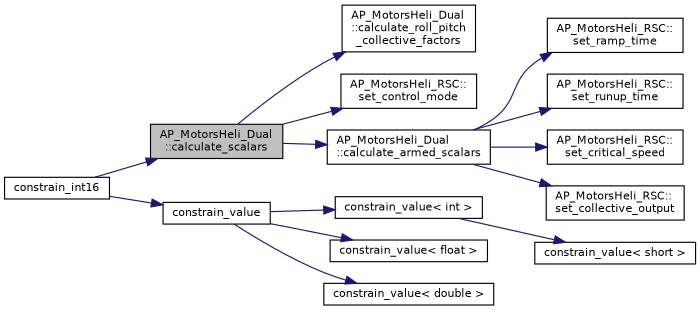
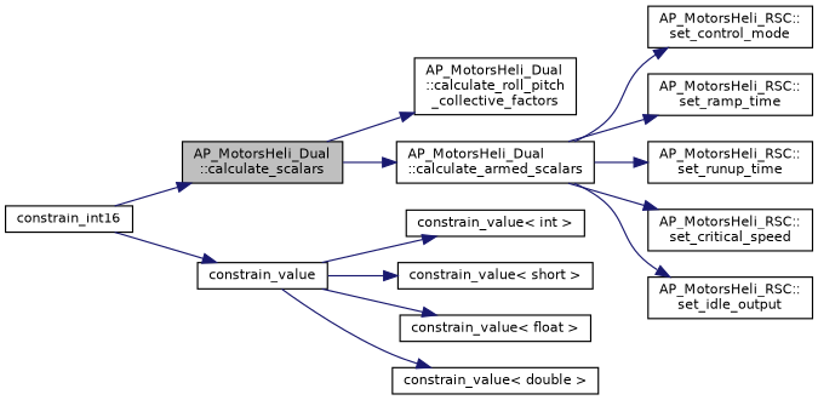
  digraph {
    rankdir=LR
    node [color=black fillcolor=white fontname=Helvetica fontsize=10 shape=record style=filled]
    edge [color=midnightblue fontname=Helvetica fontsize=10 labelfontname=Helvetica labelfontsize=10 style=solid]
    n1 [fillcolor=grey75 fontcolor=black height=0.2 label="AP_MotorsHeli_Dual\l::calculate_scalars" width=0.4]
    n2 [height=0.2 label="AP_MotorsHeli_Dual\l::calculate_roll_pitch\l_collective_factors" width=0.4]
    n3 [height=0.2 label="AP_MotorsHeli_RSC::\lset_control_mode" width=0.4]
    n4 [height=0.2 label="AP_MotorsHeli_Dual\l::calculate_armed_scalars" width=0.4]
    n5 [height=0.2 label=constrain_int16 width=0.4]
    n6 [height=0.2 label=constrain_value width=0.4]
    n7 [height=0.2 label="AP_MotorsHeli_RSC::\lset_ramp_time" width=0.4]
    n8 [height=0.2 label="AP_MotorsHeli_RSC::\lset_runup_time" width=0.4]
    n9 [height=0.2 label="AP_MotorsHeli_RSC::\lset_critical_speed" width=0.4]
-   n10 [height=0.2 label="AP_MotorsHeli_RSC::\lset_collective_output" width=0.4]
+   n10 [height=0.2 label="AP_MotorsHeli_RSC::\lset_idle_output" width=0.4]
    n11 [height=0.2 label="constrain_value\< int \>" width=0.4]
    n12 [height=0.2 label="constrain_value\< short \>" width=0.4]
    n13 [height=0.2 label="constrain_value\< float \>" width=0.4]
    n14 [height=0.2 label="constrain_value\< double \>" width=0.4]
    n1 -> n2
-   n1 -> n3
+   n4 -> n3
    n1 -> n4
    n4 -> n7
    n4 -> n8
    n4 -> n9
    n4 -> n10
    n5 -> n1
    n5 -> n6
    n6 -> n11
-   n11 -> n12
+   n6 -> n12
    n6 -> n13
    n6 -> n14
  }
